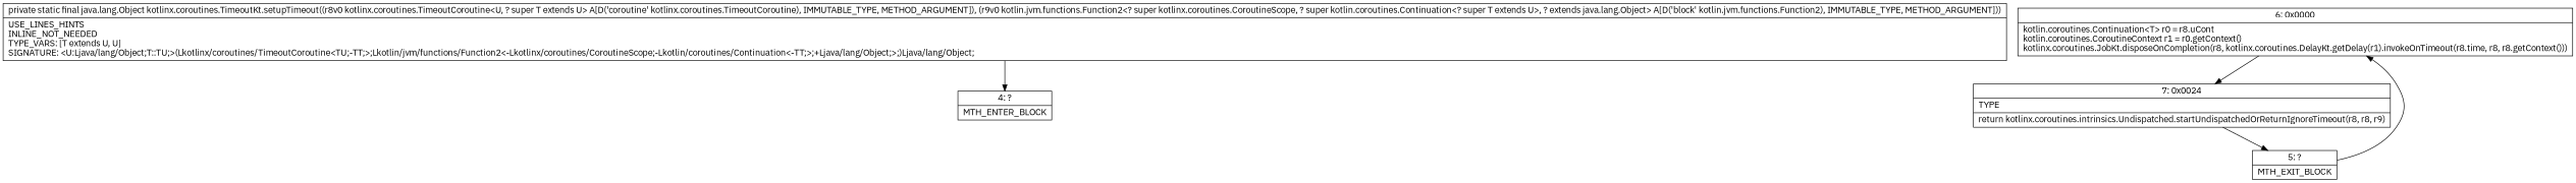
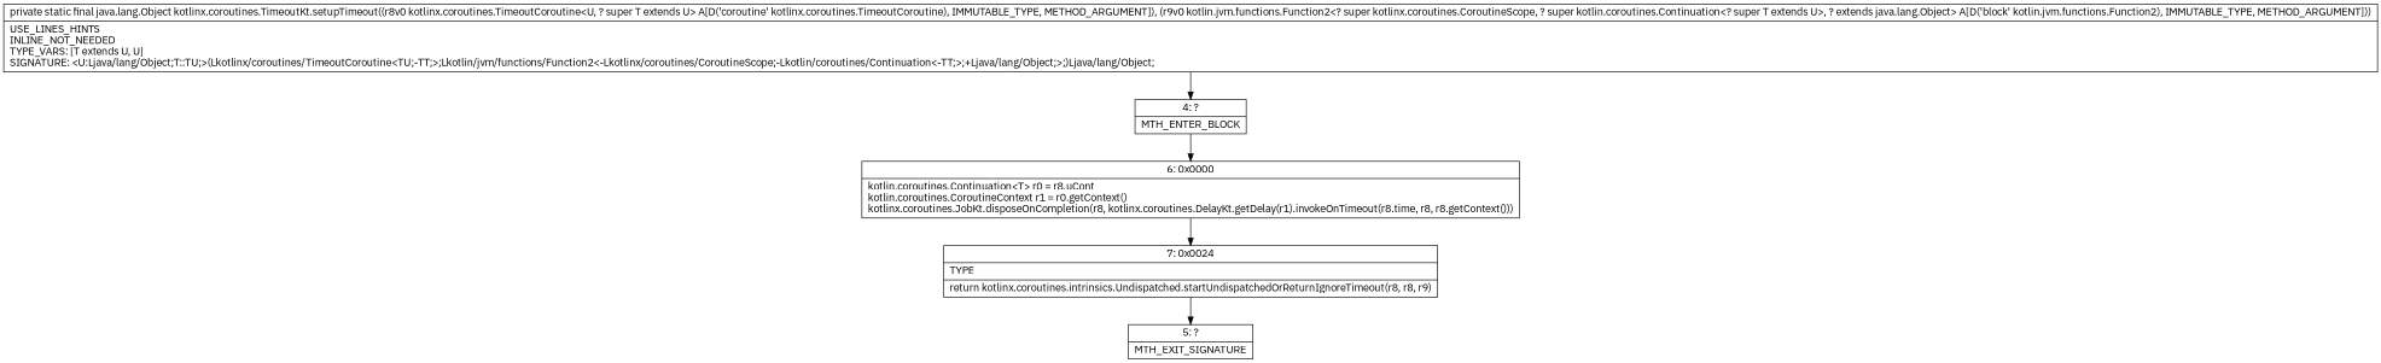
  digraph {
    fontname="IBM Plex Sans"
    node [fontname="IBM Plex Sans" shape=record]
    edge [fontname="IBM Plex Sans"]
    n1 [label="{4\:\ ?|MTH_ENTER_BLOCK\l}"]
    n2 [label="{6\:\ 0x0000|kotlin.coroutines.Continuation\<T\> r0 = r8.uCont\lkotlin.coroutines.CoroutineContext r1 = r0.getContext()\lkotlinx.coroutines.JobKt.disposeOnCompletion(r8, kotlinx.coroutines.DelayKt.getDelay(r1).invokeOnTimeout(r8.time, r8, r8.getContext()))\l}"]
    n3 [label="{7\:\ 0x0024|TYPE\l|return kotlinx.coroutines.intrinsics.Undispatched.startUndispatchedOrReturnIgnoreTimeout(r8, r8, r9)\l}"]
-   n4 [label="{5\:\ ?|MTH_EXIT_BLOCK\l}"]
+   n4 [label="{5\:\ ?|MTH_EXIT_SIGNATURE\l}"]
    n5 [label="{private static final java.lang.Object kotlinx.coroutines.TimeoutKt.setupTimeout((r8v0 kotlinx.coroutines.TimeoutCoroutine\<U, ? super T extends U\> A[D('coroutine' kotlinx.coroutines.TimeoutCoroutine), IMMUTABLE_TYPE, METHOD_ARGUMENT]), (r9v0 kotlin.jvm.functions.Function2\<? super kotlinx.coroutines.CoroutineScope, ? super kotlin.coroutines.Continuation\<? super T extends U\>, ? extends java.lang.Object\> A[D('block' kotlin.jvm.functions.Function2), IMMUTABLE_TYPE, METHOD_ARGUMENT]))  | USE_LINES_HINTS\lINLINE_NOT_NEEDED\lTYPE_VARS: [T extends U, U]\lSIGNATURE: \<U:Ljava\/lang\/Object;T::TU;\>(Lkotlinx\/coroutines\/TimeoutCoroutine\<TU;\-TT;\>;Lkotlin\/jvm\/functions\/Function2\<\-Lkotlinx\/coroutines\/CoroutineScope;\-Lkotlin\/coroutines\/Continuation\<\-TT;\>;+Ljava\/lang\/Object;\>;)Ljava\/lang\/Object;\l}"]
-   n4 -> n2
+   n1 -> n2
    n2 -> n3
    n3 -> n4
    n5 -> n1
  }
